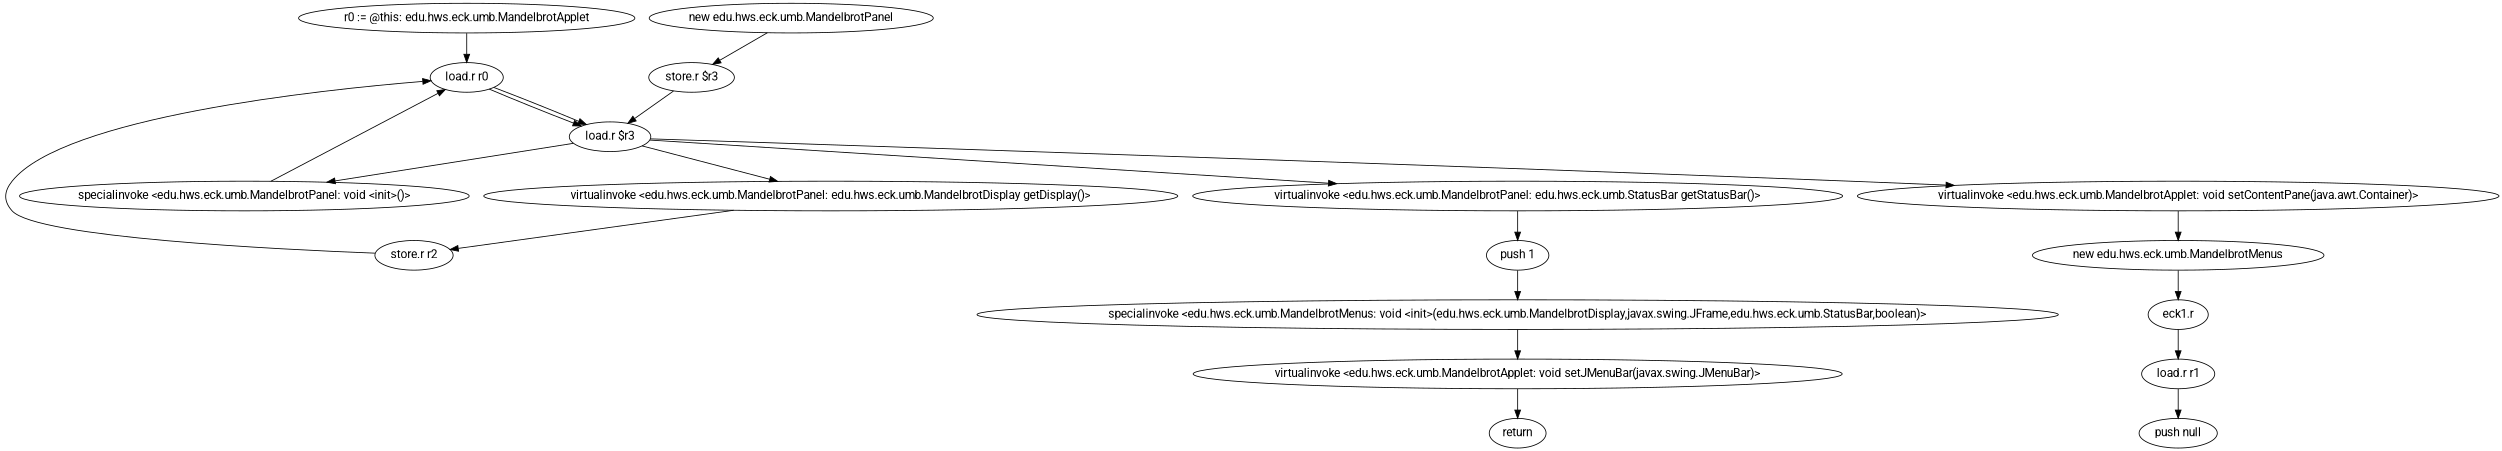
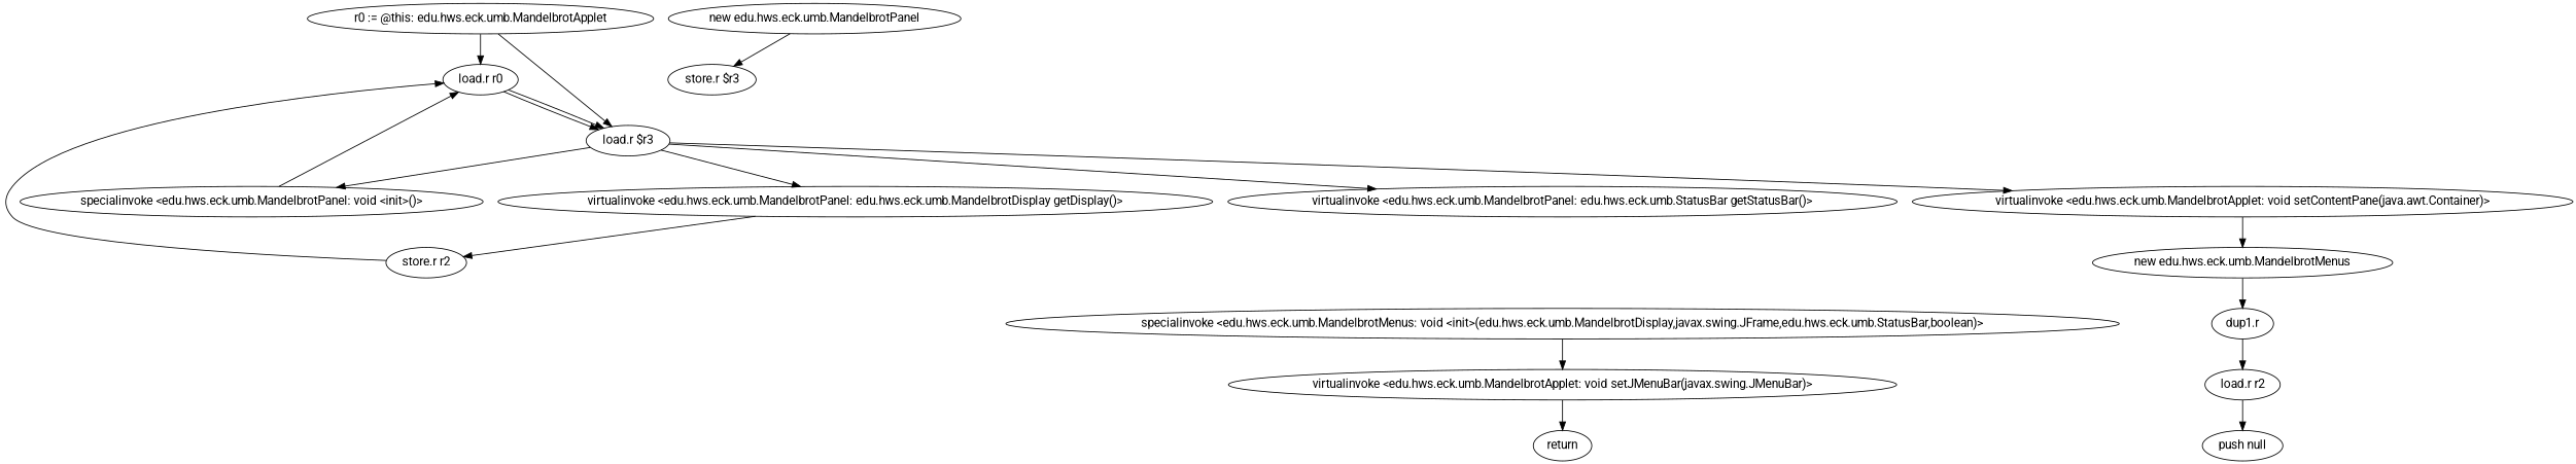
  digraph {
    fontname=Roboto
    node [fontname=Roboto]
    edge [fontname=Roboto]
    "r0 := @this: edu.hws.eck.umb.MandelbrotApplet"
    "load.r r0"
    "new edu.hws.eck.umb.MandelbrotPanel"
    "store.r $r3"
    "load.r $r3"
    "specialinvoke <edu.hws.eck.umb.MandelbrotPanel: void <init>()>"
    "virtualinvoke <edu.hws.eck.umb.MandelbrotPanel: edu.hws.eck.umb.MandelbrotDisplay getDisplay()>"
    "virtualinvoke <edu.hws.eck.umb.MandelbrotApplet: void setContentPane(java.awt.Container)>"
    "virtualinvoke <edu.hws.eck.umb.MandelbrotPanel: edu.hws.eck.umb.StatusBar getStatusBar()>"
    "store.r r2"
    "new edu.hws.eck.umb.MandelbrotMenus"
-   "push 1"
-   "dup1.r" [label="eck1.r"]
-   "load.r r2" [label="load.r r1"]
+   "dup1.r"
+   "load.r r2"
    "push null"
    "specialinvoke <edu.hws.eck.umb.MandelbrotMenus: void <init>(edu.hws.eck.umb.MandelbrotDisplay,javax.swing.JFrame,edu.hws.eck.umb.StatusBar,boolean)>"
    "virtualinvoke <edu.hws.eck.umb.MandelbrotApplet: void setJMenuBar(javax.swing.JMenuBar)>"
    return
    "r0 := @this: edu.hws.eck.umb.MandelbrotApplet" -> "load.r r0"
    "load.r r0" -> "load.r $r3"
    "load.r r0" -> "load.r $r3"
    "new edu.hws.eck.umb.MandelbrotPanel" -> "store.r $r3"
-   "store.r $r3" -> "load.r $r3"
+   "r0 := @this: edu.hws.eck.umb.MandelbrotApplet" -> "load.r $r3"
    "load.r $r3" -> "specialinvoke <edu.hws.eck.umb.MandelbrotPanel: void <init>()>"
    "load.r $r3" -> "virtualinvoke <edu.hws.eck.umb.MandelbrotPanel: edu.hws.eck.umb.MandelbrotDisplay getDisplay()>"
    "load.r $r3" -> "virtualinvoke <edu.hws.eck.umb.MandelbrotApplet: void setContentPane(java.awt.Container)>"
    "load.r $r3" -> "virtualinvoke <edu.hws.eck.umb.MandelbrotPanel: edu.hws.eck.umb.StatusBar getStatusBar()>"
    "specialinvoke <edu.hws.eck.umb.MandelbrotPanel: void <init>()>" -> "load.r r0"
    "virtualinvoke <edu.hws.eck.umb.MandelbrotPanel: edu.hws.eck.umb.MandelbrotDisplay getDisplay()>" -> "store.r r2"
    "virtualinvoke <edu.hws.eck.umb.MandelbrotApplet: void setContentPane(java.awt.Container)>" -> "new edu.hws.eck.umb.MandelbrotMenus"
-   "virtualinvoke <edu.hws.eck.umb.MandelbrotPanel: edu.hws.eck.umb.StatusBar getStatusBar()>" -> "push 1"
    "store.r r2" -> "load.r r0"
    "new edu.hws.eck.umb.MandelbrotMenus" -> "dup1.r"
-   "push 1" -> "specialinvoke <edu.hws.eck.umb.MandelbrotMenus: void <init>(edu.hws.eck.umb.MandelbrotDisplay,javax.swing.JFrame,edu.hws.eck.umb.StatusBar,boolean)>"
    "dup1.r" -> "load.r r2"
    "load.r r2" -> "push null"
    "specialinvoke <edu.hws.eck.umb.MandelbrotMenus: void <init>(edu.hws.eck.umb.MandelbrotDisplay,javax.swing.JFrame,edu.hws.eck.umb.StatusBar,boolean)>" -> "virtualinvoke <edu.hws.eck.umb.MandelbrotApplet: void setJMenuBar(javax.swing.JMenuBar)>"
    "virtualinvoke <edu.hws.eck.umb.MandelbrotApplet: void setJMenuBar(javax.swing.JMenuBar)>" -> return
  }
